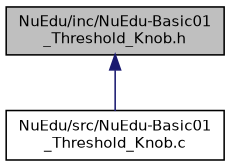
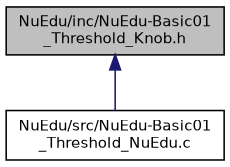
  digraph {
    node [color=black fontname=Helvetica fontsize=10 shape=record style=filled]
    n1 [fillcolor=grey75 fontcolor=black height=0.2 label="NuEdu/inc/NuEdu-Basic01\l_Threshold_Knob.h" width=0.4]
-   n2 [fillcolor=white height=0.2 label="NuEdu/src/NuEdu-Basic01\l_Threshold_Knob.c" width=0.4]
+   n2 [fillcolor=white height=0.2 label="NuEdu/src/NuEdu-Basic01\l_Threshold_NuEdu.c" width=0.4]
    n1 -> n2 [color=midnightblue dir=back fontname=Helvetica fontsize=10 labelfontname=Helvetica labelfontsize=10 style=solid]
  }
